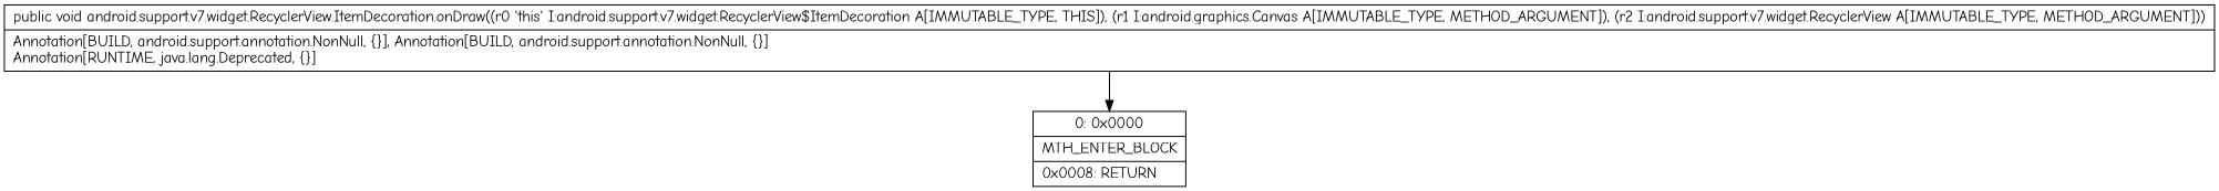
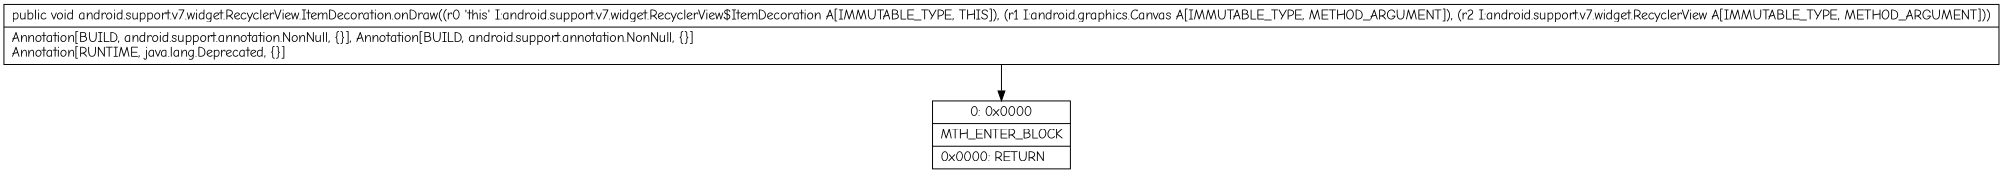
  digraph {
    fontname="Comic Neue"
    node [shape=record fontname="Comic Neue"]
-   n1 [label="{0\:\ 0x0000|MTH_ENTER_BLOCK\l|0x0008: RETURN   \l}"]
+   n1 [label="{0\:\ 0x0000|MTH_ENTER_BLOCK\l|0x0000: RETURN   \l}"]
    n2 [label="{public void android.support.v7.widget.RecyclerView.ItemDecoration.onDraw((r0 'this' I:android.support.v7.widget.RecyclerView$ItemDecoration A[IMMUTABLE_TYPE, THIS]), (r1 I:android.graphics.Canvas A[IMMUTABLE_TYPE, METHOD_ARGUMENT]), (r2 I:android.support.v7.widget.RecyclerView A[IMMUTABLE_TYPE, METHOD_ARGUMENT]))  | Annotation[BUILD, android.support.annotation.NonNull, \{\}], Annotation[BUILD, android.support.annotation.NonNull, \{\}]\lAnnotation[RUNTIME, java.lang.Deprecated, \{\}]\l}"]
    n2 -> n1 [fontname="Comic Neue"]
  }
